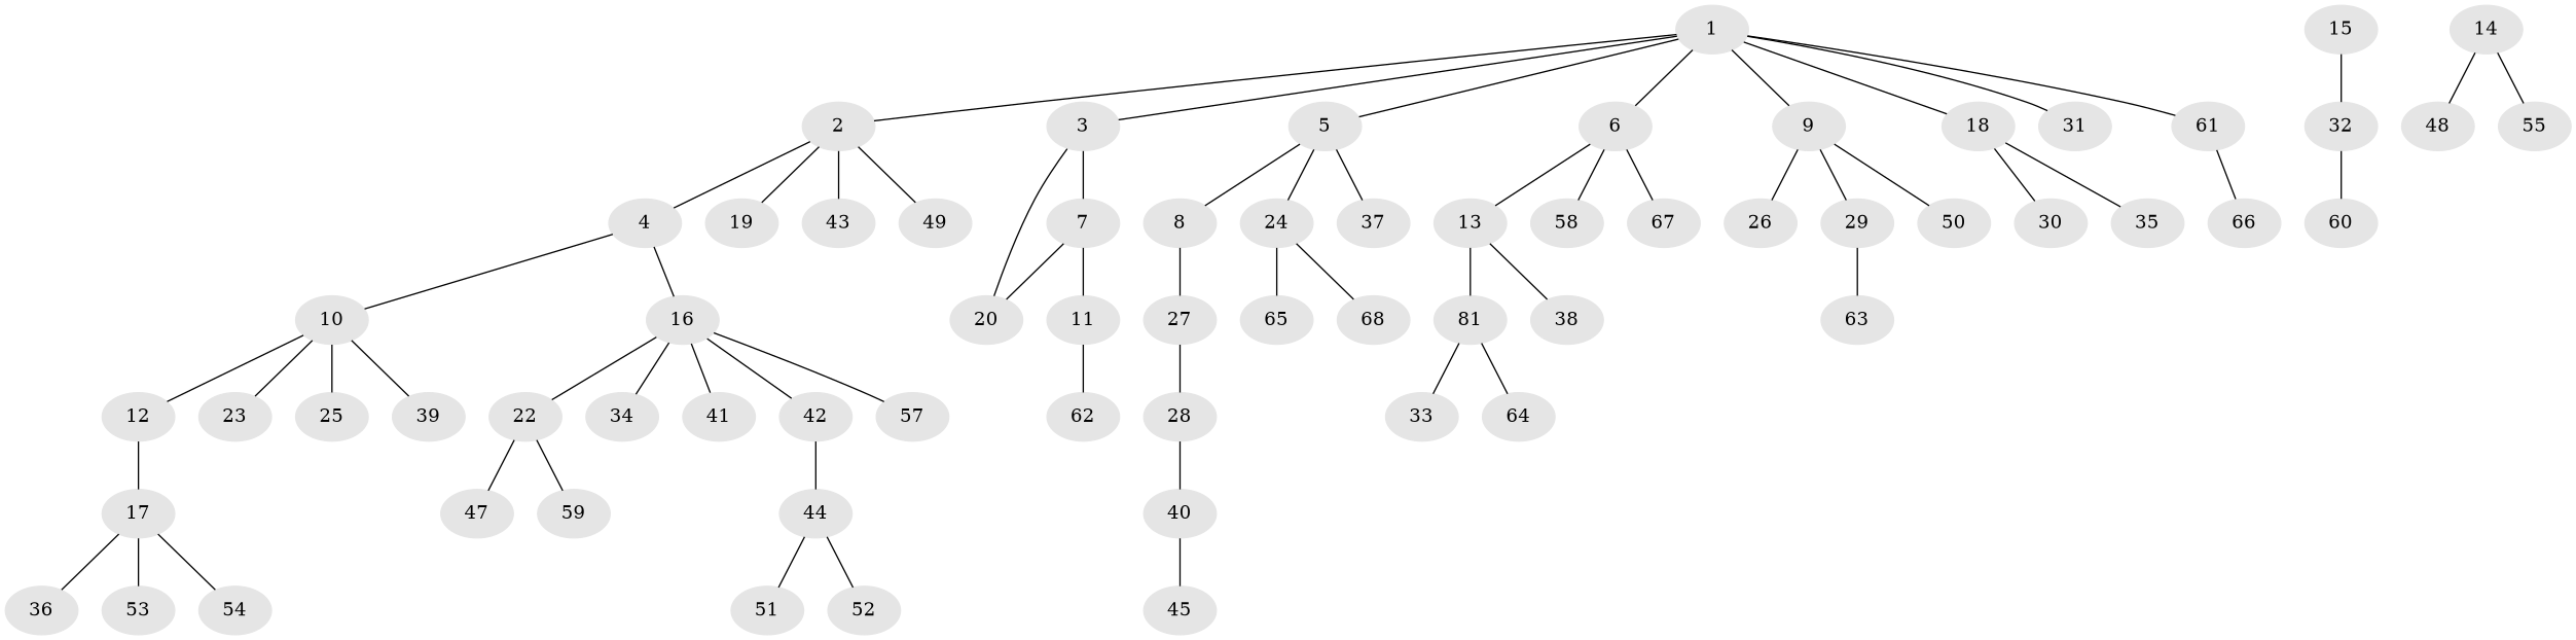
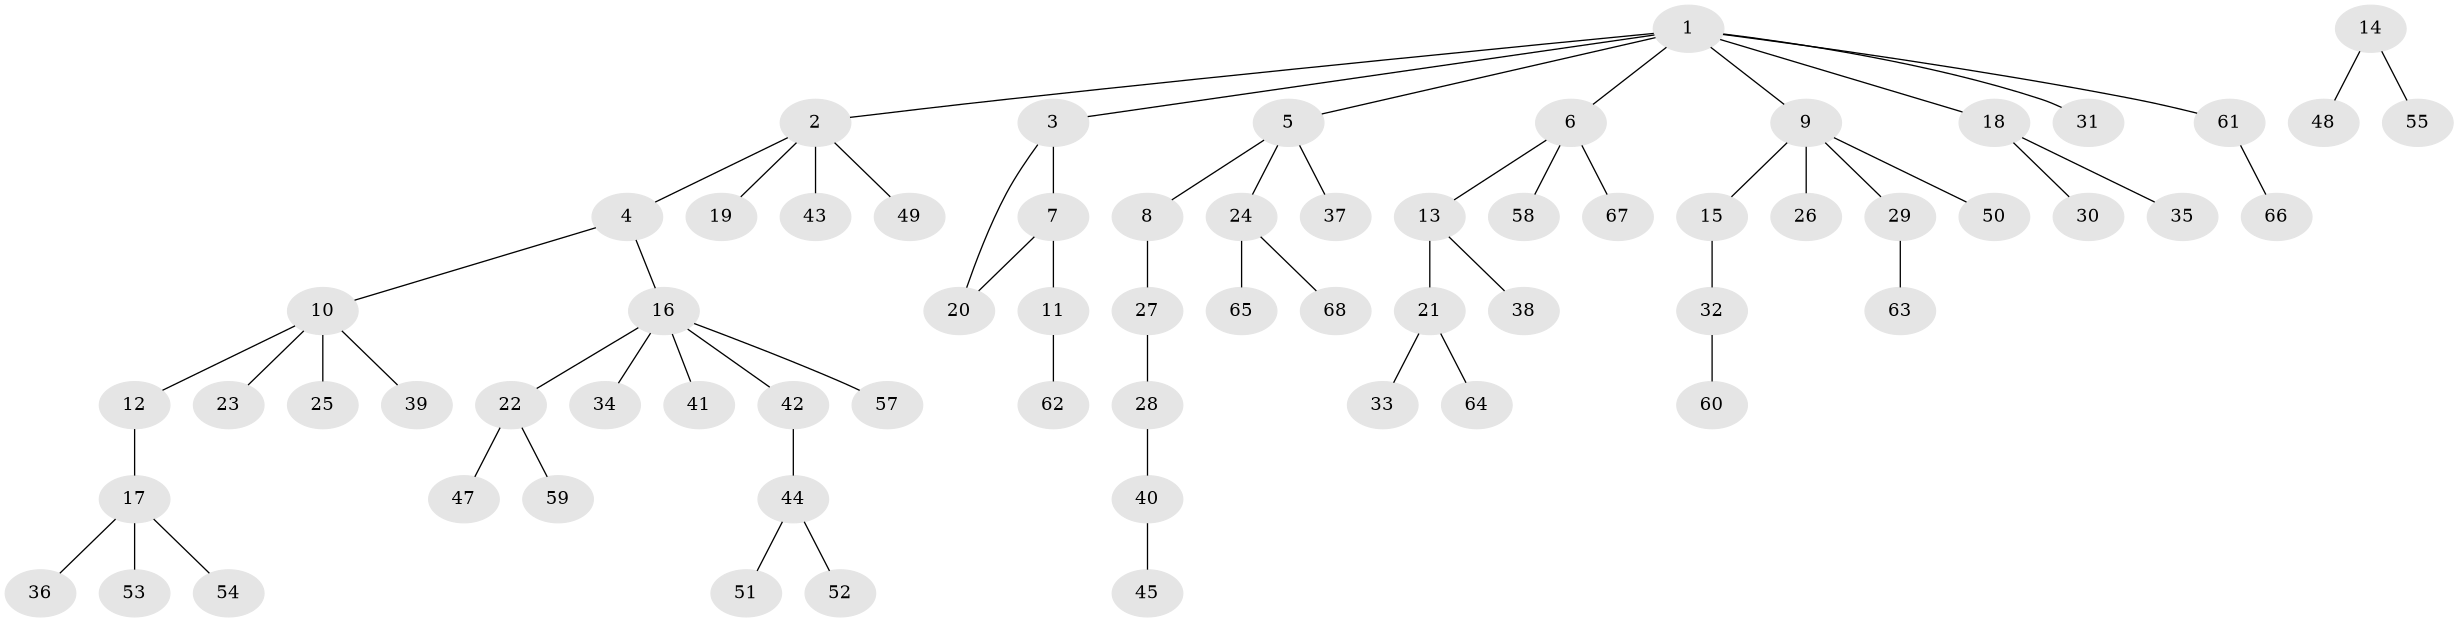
  graph {
    node [color=gray90 style=filled]
    1
    2
    3
    5
    6
    9
    18
    31
    61
    4
    19
    43
    49
    7
    20
    8
    24
    37
    13
    58
    67
    15
    26
    29
    50
    30
    35
    66
    10
    16
    11
    12
    23
    25
    39
    22
    34
    41
    42
    57
    27
    65
    68
-   21 [label=81]
+   21
    38
    62
    14
    48
    55
    28
    32
    63
    17
    36
    53
    54
    33
    64
    60
    47
    59
    44
    40
    45
    51
    52
    1 -- 2
    1 -- 3
    1 -- 5
    1 -- 6
    1 -- 9
    1 -- 18
    1 -- 31
    1 -- 61
    2 -- 4
    2 -- 19
    2 -- 43
    2 -- 49
    3 -- 7
    3 -- 20
    5 -- 8
    5 -- 24
    5 -- 37
    6 -- 13
    6 -- 58
    6 -- 67
+   9 -- 15
    9 -- 26
    9 -- 29
    9 -- 50
    18 -- 30
    18 -- 35
    61 -- 66
    4 -- 10
    4 -- 16
    7 -- 20
    7 -- 11
    8 -- 27
    24 -- 65
    24 -- 68
    13 -- 21
    13 -- 38
    15 -- 32
    29 -- 63
    10 -- 12
    10 -- 23
    10 -- 25
    10 -- 39
    16 -- 22
    16 -- 34
    16 -- 41
    16 -- 42
    16 -- 57
    11 -- 62
    12 -- 17
    22 -- 47
    22 -- 59
    42 -- 44
    27 -- 28
    21 -- 33
    21 -- 64
    14 -- 48
    14 -- 55
    28 -- 40
    32 -- 60
    17 -- 36
    17 -- 53
    17 -- 54
    44 -- 51
    44 -- 52
    40 -- 45
  }
